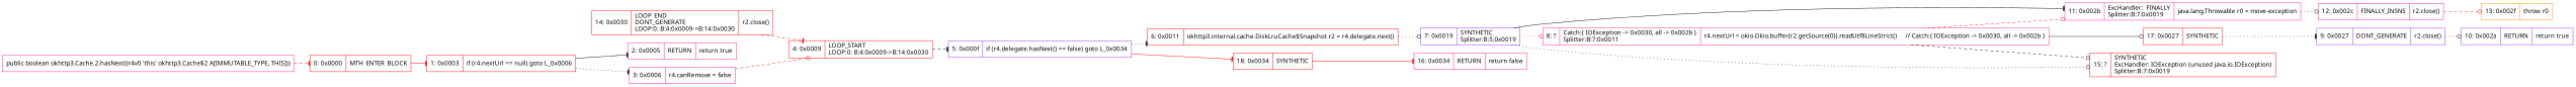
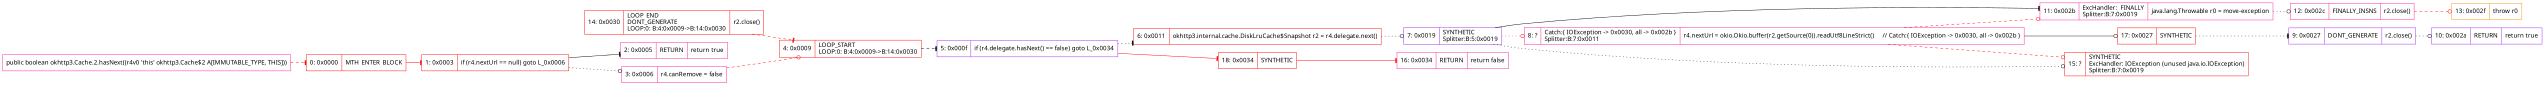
  digraph {
    fontname="Noto Sans"
    rankdir=LR
    node [color=red fontname="Noto Sans" shape=record]
    edge [arrowhead=tee color=black fontname="Noto Sans" style=dotted]
    n1 [label="{0\:\ 0x0000|MTH_ENTER_BLOCK\l}"]
    n2 [label="{1\:\ 0x0003|if (r4.nextUrl == null) goto L_0x0006\l}"]
    n3 [color=deeppink label="{2\:\ 0x0005|RETURN\l|return true\l}"]
    n4 [color=deeppink label="{3\:\ 0x0006|r4.canRemove = false\l}"]
    n5 [label="{4\:\ 0x0009|LOOP_START\lLOOP:0: B:4:0x0009\-\>B:14:0x0030\l}"]
    n6 [color=purple label="{5\:\ 0x000f|if (r4.delegate.hasNext() == false) goto L_0x0034\l}"]
    n7 [label="{6\:\ 0x0011|okhttp3.internal.cache.DiskLruCache$Snapshot r2 = r4.delegate.next()\l}"]
    n8 [label="{18\:\ 0x0034|SYNTHETIC\l}"]
    n9 [color=purple label="{7\:\ 0x0019|SYNTHETIC\lSplitter:B:5:0x0019\l}"]
    n10 [color=deeppink label="{16\:\ 0x0034|RETURN\l|return false\l}"]
    n11 [color=deeppink label="{8\:\ ?|Catch:\{ IOException \-\> 0x0030, all \-\> 0x002b \}\lSplitter:B:7:0x0011\l|r4.nextUrl = okio.Okio.buffer(r2.getSource(0)).readUtf8LineStrict()     \/\/ Catch:\{ IOException \-\> 0x0030, all \-\> 0x002b \}\l}"]
    n12 [color=deeppink label="{11\:\ 0x002b|ExcHandler:  FINALLY\lSplitter:B:7:0x0019\l|java.lang.Throwable r0 = move\-exception\l}"]
    n13 [label="{15\:\ ?|SYNTHETIC\lExcHandler: IOException (unused java.io.IOException)\lSplitter:B:7:0x0019\l}"]
    n14 [label="{17\:\ 0x0027|SYNTHETIC\l}"]
    n15 [color=deeppink label="{12\:\ 0x002c|FINALLY_INSNS\l|r2.close()\l}"]
    n16 [color=purple label="{9\:\ 0x0027|DONT_GENERATE\l|r2.close()\l}"]
    n17 [color=purple label="{10\:\ 0x002a|RETURN\l|return true\l}"]
    n18 [color=darkorange label="{13\:\ 0x002f|throw r0\l}"]
    n19 [label="{14\:\ 0x0030|LOOP_END\lDONT_GENERATE\lLOOP:0: B:4:0x0009\-\>B:14:0x0030\l|r2.close()\l}"]
    n20 [color=deeppink label="{public boolean okhttp3.Cache.2.hasNext((r4v0 'this' okhttp3.Cache$2 A[IMMUTABLE_TYPE, THIS])) }"]
    n1 -> n2 [color=red style=solid]
    n2 -> n3 [style=solid]
-   n2 -> n4
+   n2 -> n4 [arrowhead=odot]
    n4 -> n5 [arrowhead=odot color=red style=dashed]
    n5 -> n6 [style=dashed]
    n6 -> n7
    n6 -> n8 [color=red style=solid]
    n7 -> n9 [arrowhead=odot]
    n8 -> n10 [color=red style=solid]
    n9 -> n11 [arrowhead=odot color=red]
    n9 -> n12 [style=solid]
    n9 -> n13 [arrowhead=odot]
    n11 -> n12 [arrowhead=odot color=red style=dashed]
-   n11 -> n13 [arrowhead=odot style=dashed]
+   n11 -> n13 [arrowhead=odot color=red style=dashed]
    n11 -> n14 [arrowhead=odot style=solid]
    n12 -> n15 [arrowhead=odot]
    n14 -> n16
    n15 -> n18 [arrowhead=odot color=red style=dashed]
    n16 -> n17 [arrowhead=odot]
    n19 -> n5 [color=red style=dashed]
    n20 -> n1 [color=red style=dashed]
  }
